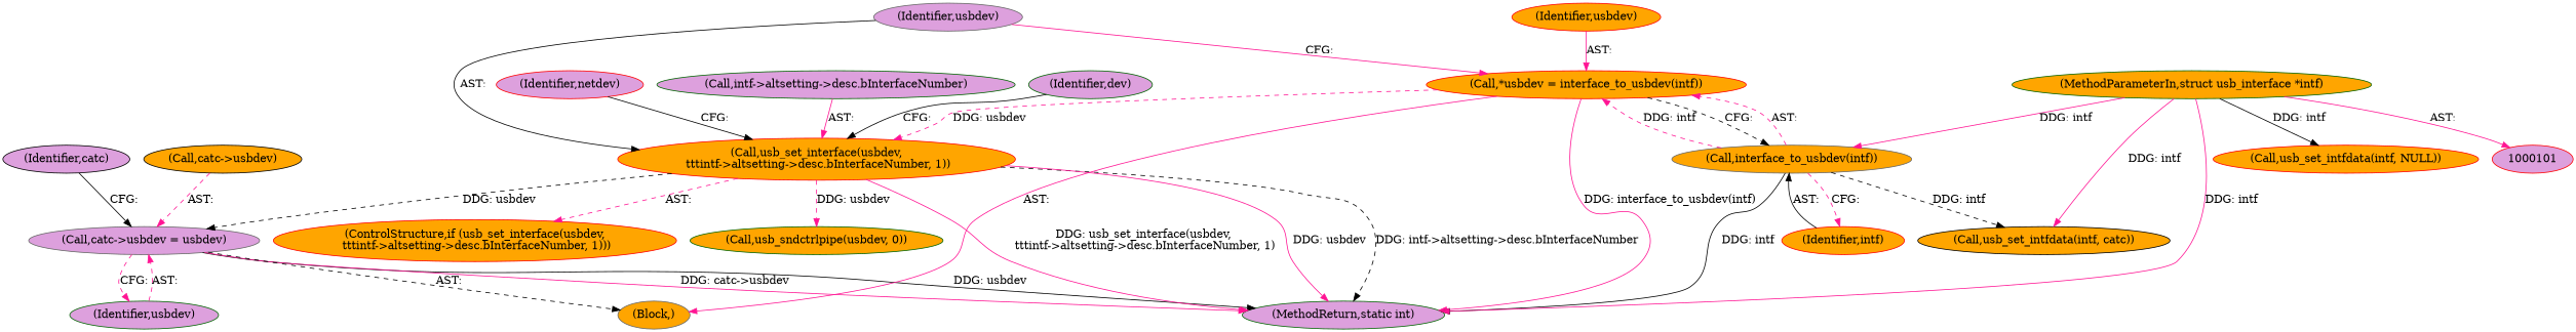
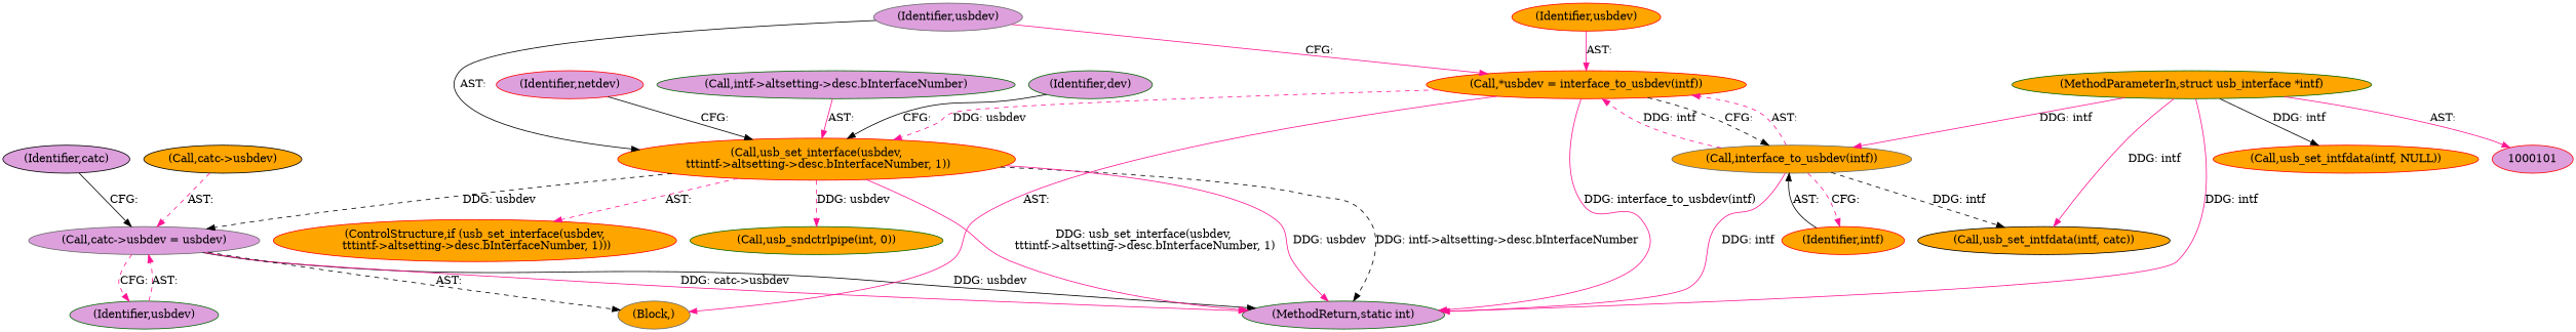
  digraph {
    node [color=red fillcolor=orange style=filled]
    edge [color=deeppink style=solid]
    n1 [color=gray40 fillcolor=plum label="(Call,catc->usbdev = usbdev)"]
    n2 [color=darkgreen fillcolor=plum label="(Identifier,usbdev)"]
    n3 [color=darkgreen fillcolor=plum label="(MethodReturn,static int)"]
    n4 [color=gray40 label="(Block,)"]
    n5 [label="(Call,usb_set_interface(usbdev,\n \t\t\tintf->altsetting->desc.bInterfaceNumber, 1))"]
    n6 [label="(ControlStructure,if (usb_set_interface(usbdev,\n \t\t\tintf->altsetting->desc.bInterfaceNumber, 1)))"]
-   n7 [color=darkgreen label="(Call,usb_sndctrlpipe(usbdev, 0))"]
+   n7 [color=darkgreen label="(Call,usb_sndctrlpipe(int, 0))"]
    n8 [label="(Call,*usbdev = interface_to_usbdev(intf))"]
    n9 [color=gray40 label="(Call,interface_to_usbdev(intf))"]
    n10 [color=black label="(Call,usb_set_intfdata(intf, catc))"]
    n11 [label="(Identifier,intf)"]
    n12 [color=darkgreen label="(MethodParameterIn,struct usb_interface *intf)"]
    n13 [label="(Call,usb_set_intfdata(intf, NULL))"]
    1000101 [fillcolor=plum]
    n15 [color=gray40 fillcolor=plum label="(Identifier,usbdev)"]
    n16 [fillcolor=plum label="(Identifier,netdev)"]
    n17 [color=darkgreen fillcolor=plum label="(Call,intf->altsetting->desc.bInterfaceNumber)"]
    n18 [label="(Identifier,usbdev)"]
    n19 [color=black label="(Call,catc->usbdev)"]
    n20 [color=black fillcolor=plum label="(Identifier,catc)"]
    n21 [color=darkgreen fillcolor=plum label="(Identifier,dev)"]
    n1 -> n2 [label="CFG: " style=dashed]
    n1 -> n3 [color=black label="DDG: usbdev"]
    n1 -> n3 [label="DDG: catc->usbdev"]
    n1 -> n4 [color=black label="AST: " style=dashed]
    n2 -> n1 [label="AST: " style=dashed]
    n5 -> n1 [color=black label="DDG: usbdev" style=dashed]
    n5 -> n3 [color=black label="DDG: intf->altsetting->desc.bInterfaceNumber" style=dashed]
    n5 -> n3 [label="DDG: usb_set_interface(usbdev,\n \t\t\tintf->altsetting->desc.bInterfaceNumber, 1)"]
    n5 -> n3 [label="DDG: usbdev"]
    n5 -> n6 [label="AST: " style=dashed]
    n5 -> n7 [label="DDG: usbdev" style=dashed]
    n8 -> n3 [label="DDG: interface_to_usbdev(intf)"]
    n8 -> n4 [label="AST: "]
    n8 -> n5 [label="DDG: usbdev" style=dashed]
    n8 -> n9 [color=black label="CFG: " style=dashed]
-   n9 -> n3 [color=black label="DDG: intf"]
+   n9 -> n3 [label="DDG: intf"]
    n9 -> n8 [label="AST: " style=dashed]
    n9 -> n8 [label="DDG: intf" style=dashed]
    n9 -> n10 [color=black label="DDG: intf" style=dashed]
    n9 -> n11 [label="CFG: " style=dashed]
    n11 -> n9 [color=black label="AST: "]
    n12 -> n3 [label="DDG: intf"]
    n12 -> n9 [label="DDG: intf"]
    n12 -> n10 [label="DDG: intf"]
    n12 -> n13 [color=black label="DDG: intf"]
    n12 -> 1000101 [label="AST: "]
    n15 -> n5 [color=black label="AST: "]
    n15 -> n8 [label="CFG: "]
    n16 -> n5 [color=black label="CFG: "]
    n17 -> n5 [label="AST: "]
    n18 -> n8 [label="AST: "]
    n19 -> n1 [label="AST: " style=dashed]
    n20 -> n1 [color=black label="CFG: "]
    n21 -> n5 [color=black label="CFG: "]
  }
